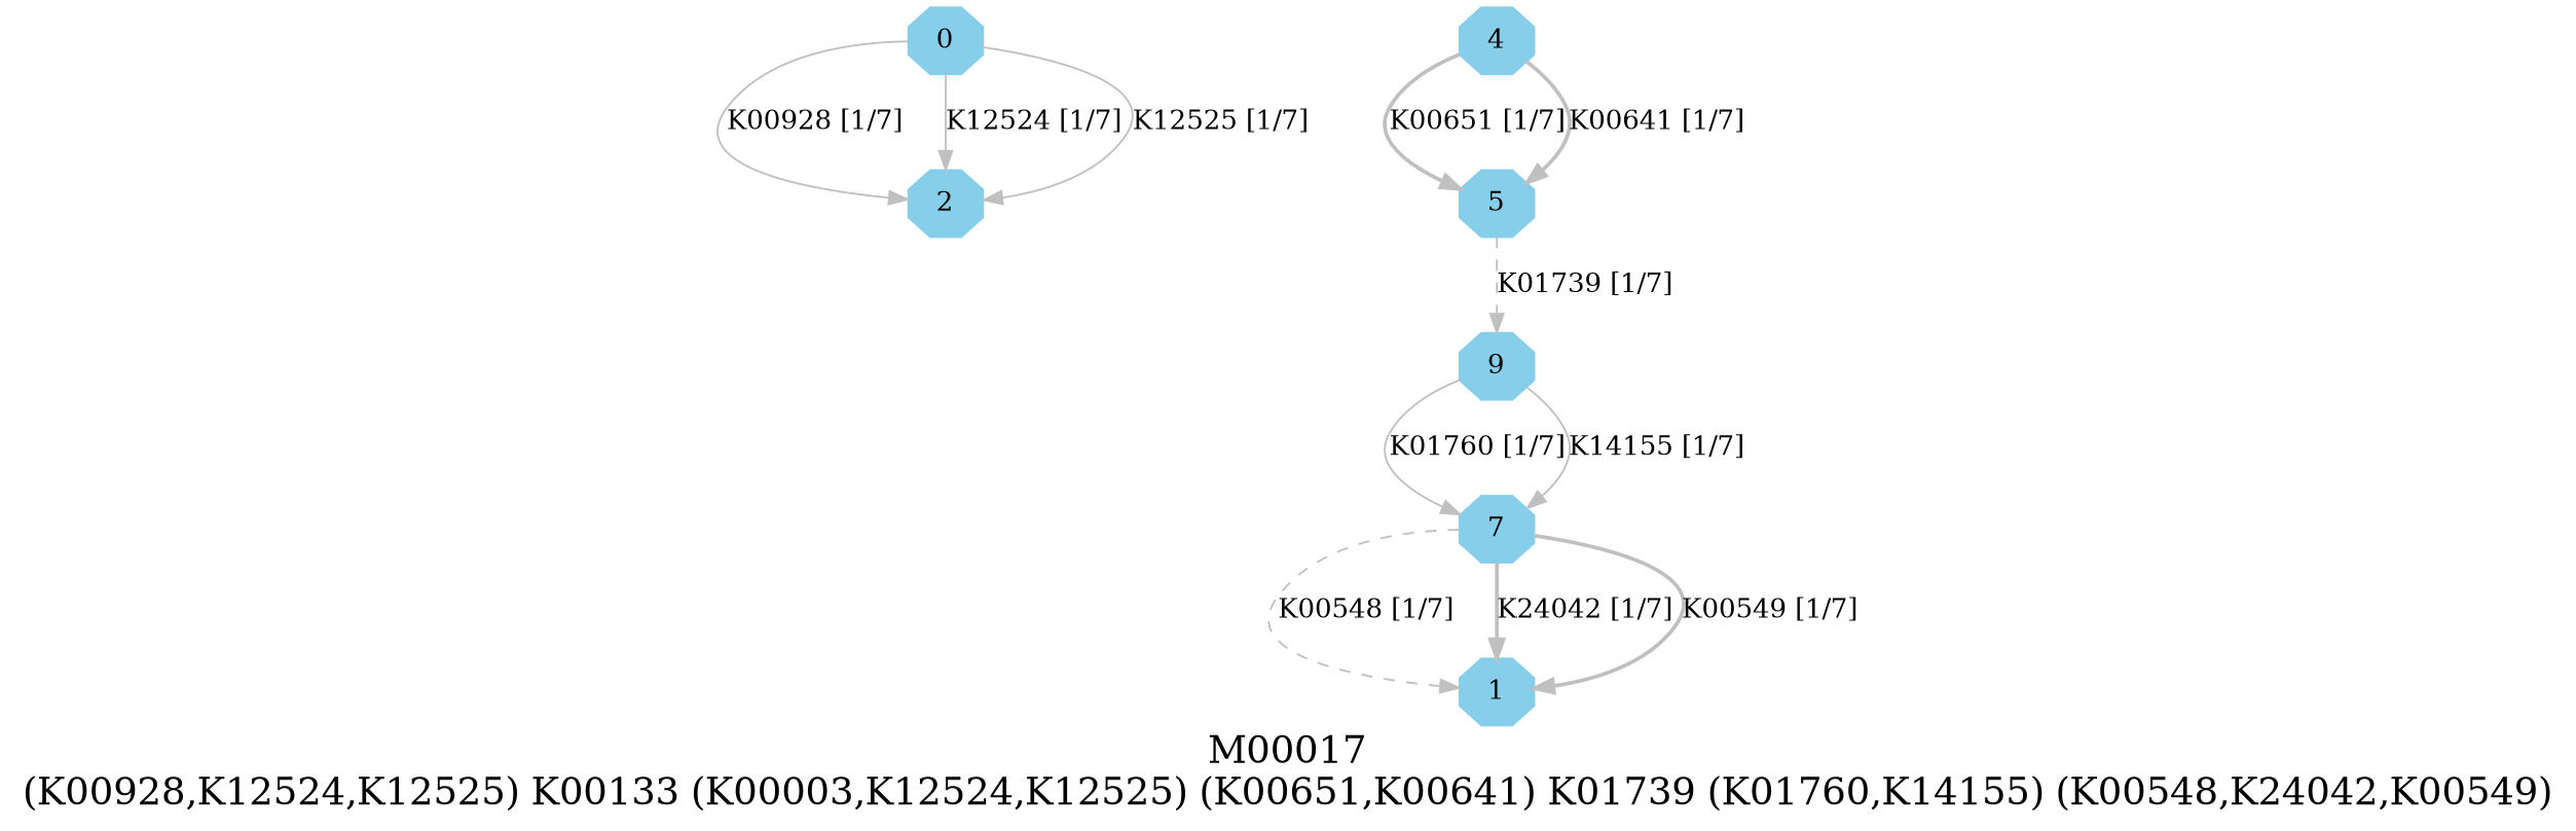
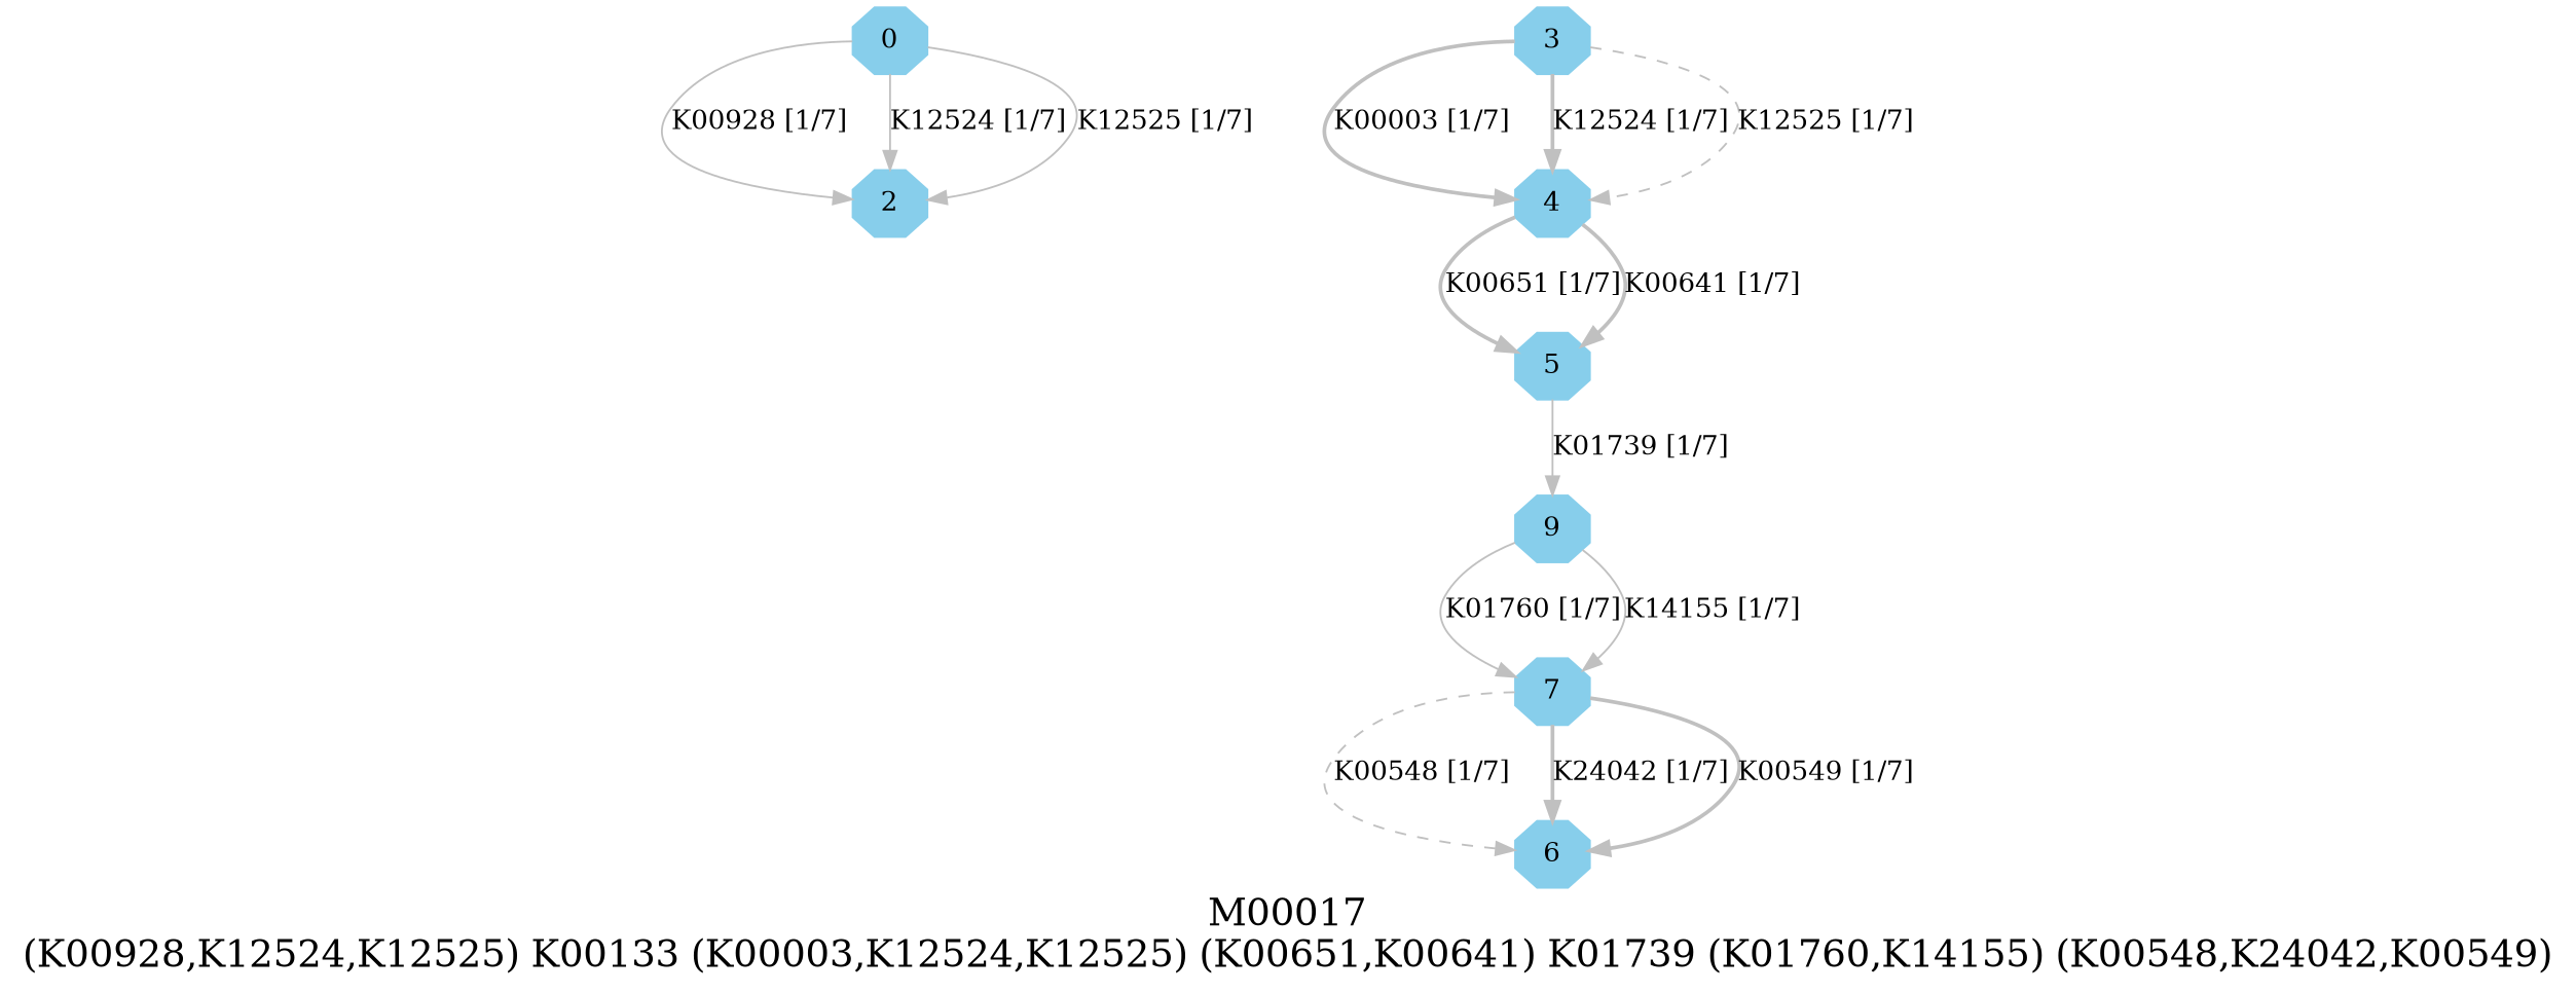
  digraph {
    fontsize=20
    label="M00017\n(K00928,K12524,K12525) K00133 (K00003,K12524,K12525) (K00651,K00641) K01739 (K01760,K14155) (K00548,K24042,K00549)"
    node [color=skyblue shape=octagon style=filled]
    edge [color=grey style=bold]
    0 [height=.3 width=.3]
-   1 [height=.3 width=.3]
+   1 [height=.3 width=.3 label=6]
    2 [height=.3 width=.3]
+   3 [height=.3 width=.3]
    4 [height=.3 width=.3]
    5 [height=.3 width=.3]
    n7 [height=.3 label=9 width=.3]
    7 [height=.3 width=.3]
    subgraph sub_1 {
      0
      1
      2
+     3
      4
      5
      n7
      7
    }
    0 -> 2 [label="K00928 [1/7]" style=solid]
    0 -> 2 [label="K12524 [1/7]" style=solid]
    0 -> 2 [label="K12525 [1/7]" style=solid]
+   3 -> 4 [label="K00003 [1/7]"]
+   3 -> 4 [label="K12524 [1/7]"]
+   3 -> 4 [label="K12525 [1/7]" style=dashed]
    4 -> 5 [label="K00651 [1/7]"]
    4 -> 5 [label="K00641 [1/7]"]
-   5 -> n7 [label="K01739 [1/7]" style=dashed]
+   5 -> n7 [label="K01739 [1/7]" style=solid]
    n7 -> 7 [label="K01760 [1/7]" style=solid]
    n7 -> 7 [label="K14155 [1/7]" style=solid]
    7 -> 1 [label="K00548 [1/7]" style=dashed]
    7 -> 1 [label="K24042 [1/7]"]
    7 -> 1 [label="K00549 [1/7]"]
  }
